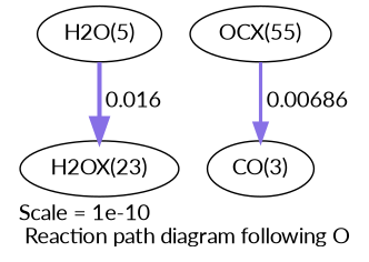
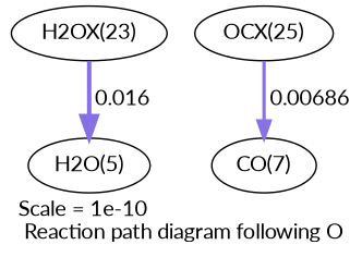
  digraph {
    fontname=Lato
    label="Scale = 1e-10\l Reaction path diagram following O"
    node [fontname=Lato]
    edge [fontname=Lato]
    n1 [label="H2O(5)"]
    n2 [label="H2OX(23)"]
-   n3 [label="CO(3)"]
-   n4 [label="OCX(55)"]
-   n1 -> n2 [arrowsize=1.44 color="0.7, 0.516, 0.9" label=" 0.016" penwidth=2.88]
+   n3 [label="CO(7)"]
+   n4 [label="OCX(25)"]
+   n2 -> n1 [arrowsize=1.44 color="0.7, 0.516, 0.9" label=" 0.016" penwidth=2.88]
    n4 -> n3 [arrowsize=1.12 color="0.7, 0.507, 0.9" label=" 0.00686" penwidth=2.24]
  }
